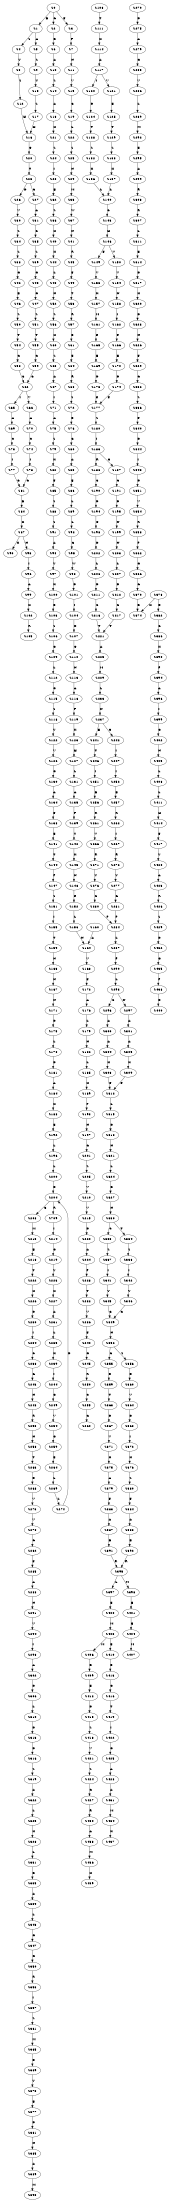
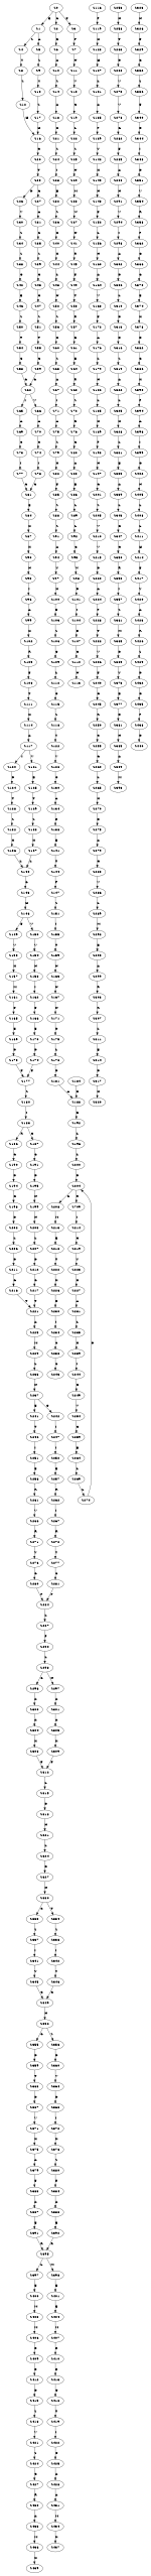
  strict digraph {
    S0
    S1
    S2
    S3
    S4
    S5
    S6
    S7
    S8
    S9
    S10
    S11
    S12
    S13
    S14
    S15
    S16
    S17
    S18
    S19
    S20
    S21
    S22
    S23
    S24
    S25
    S26
    S27
    S28
    S29
    S30
    S31
    S32
    S33
    S34
    S35
    S36
    S37
    S38
    S39
    S40
    S41
    S42
    S43
    S44
    S45
    S46
    S47
    S48
    S49
    S50
    S51
    S52
    S53
    S54
    S55
    S56
    S57
    S58
    S59
    S60
    S61
    S62
    S63
    S64
    S65
    S66
    S67
    S68
    S69
    S70
    S71
    S72
    S73
    S74
    S75
    S76
    S77
    S78
    S79
    S80
    S81
    S82
    S83
    S84
    S85
    S86
    S87
    S88
    S89
    S90
    S91
    S92
    S93
    S94
    S95
    S96
    S97
    S98
    S99
    S100
    S101
    S102
    S103
    S104
    S105
    S106
    S107
    S108
    S109
    S110
    S111
    S112
    S113
    S114
    S115
    S116
    S117
    S118
    S119
    S120
    S121
    S122
    S123
    S124
    S125
    S126
    S127
    S128
    S129
    S130
    S131
    S132
    S133
    S134
    S135
    S136
    S137
    S138
    S139
    S140
    S141
    S142
    S143
    S144
    S145
    S146
    S147
    S148
    S149
    S150
    S151
    S152
    S153
    S154
    S155
    S156
    S157
    S158
    S159
    S160
    S161
    S162
    S163
    S164
    S165
    S166
    S167
    S168
    S169
    S170
    S171
    S172
    S173
    S174
    S175
    S176
    S177
    S178
    S179
    S180
    S181
    S182
    S183
    S184
    S185
    S186
    S187
    S188
    S189
    S190
    S191
    S192
    S193
    S194
    S195
    S196
    S197
    S198
    S199
    S200
    S201
    S202
    S203
    S204
    S205
    S206
    S207
    S208
    n210 [label=S709]
    S210
    S211
    S212
    S213
    S214
    S215
    S216
    S217
    S218
    S219
    S220
    S221
    S222
    S223
    S224
    S225
    S226
    S227
    S228
    S229
    S230
    S231
    S232
    S233
    S234
    S235
    S236
    S237
    S238
    S239
    S240
    S241
    S242
    S243
    S244
    S245
    S246
    S247
-   S248
    S249
    S250
    S251
    S252
    S253
    S254
    S255
    S256
    S257
    S258
    S259
    S260
    S261
    S262
    S263
    S264
+   S265
    S266
    S267
    S268
    S269
    S270
    S271
    S272
    S273
    S274
    S275
    S276
    S277
    S278
    S279
    S280
    S281
    S282
    S283
    S284
    S285
    S286
    S287
    S288
    S289
    S290
    S291
    S292
    S293
    S294
    S295
    S296
    S297
    S298
    S299
    S300
    S301
    S302
    S303
    S304
    S305
    S306
    S307
    S308
    S309
    S310
    S311
    S312
    S313
    S314
    S315
    S316
    S317
    S318
    S319
    S320
    S321
    S322
    S323
    S324
    S325
    S326
    S327
    S328
    S329
    S330
    S331
    S332
    S333
    S334
    S335
    S336
    S337
    S338
    S339
    S340
    S341
    S342
    S343
    S344
    S345
    S346
    S347
    S348
    S349
    S350
    S351
    S352
    S353
    S354
    S355
    S356
    S357
    S358
    S359
    S360
    S361
    S362
    S363
    S364
    S365
    S366
    S367
    S368
    S369
    S370
    S371
    S372
    S373
    S374
    S375
    S376
    S377
    S378
    S379
    S380
    S381
    S382
    S383
    S384
    S385
    S386
    S387
    S388
    S389
    S390
    S391
    S392
    S393
    S394
    S395
    S396
    S397
    S398
    S399
    S400
    S401
    S402
    S403
    S404
    S405
    S406
    S407
    S408
    S409
    S410
    S411
    S412
    S413
    S414
    S415
    S416
    S417
    S418
    S419
    S420
    S421
    S422
    S423
    S424
    S425
    S426
    S427
    S428
    S429
    S430
    S431
    S432
    S433
    S434
    S435
    S436
    S437
    S438
    S439
    S440
    S0 -> S1 [label=E]
    S0 -> S2 [label=G]
    S0 -> S3 [label=F]
    S1 -> S4 [label=S]
    S1 -> S5 [label=A]
    S2 -> S6 [label=E]
    S3 -> S7 [label=P]
    S4 -> S8 [label=Y]
    S5 -> S9 [label=S]
    S6 -> S10 [label=A]
    S7 -> S11 [label=N]
    S8 -> S12 [label=S]
    S9 -> S13 [label=Y]
    S10 -> S14 [label=S]
    S11 -> S15 [label=V]
    S12 -> S16 [label=H]
    S13 -> S17 [label=S]
    S14 -> S18 [label=A]
    S15 -> S19 [label=G]
    S16 -> S20 [label=Q]
    S17 -> S16 [label=H]
    S18 -> S21 [label=K]
    S19 -> S22 [label=L]
    S20 -> S23 [label=T]
    S21 -> S24 [label=S]
    S22 -> S25 [label=S]
    S23 -> S26 [label=D]
    S23 -> S27 [label=G]
    S24 -> S28 [label=I]
    S25 -> S29 [label=N]
    S26 -> S30 [label=V]
    S27 -> S31 [label=A]
    S28 -> S32 [label=E]
    S29 -> S33 [label=M]
    S30 -> S34 [label=S]
    S31 -> S35 [label=C]
    S32 -> S36 [label=S]
    S33 -> S37 [label=W]
    S34 -> S38 [label=S]
    S35 -> S39 [label=S]
    S36 -> S40 [label=K]
    S37 -> S41 [label=N]
    S38 -> S42 [label=Q]
    S39 -> S43 [label=Q]
    S40 -> S44 [label=K]
    S41 -> S45 [label=R]
    S42 -> S46 [label=E]
    S43 -> S47 [label=Q]
    S44 -> S48 [label=L]
    S45 -> S49 [label=F]
    S46 -> S50 [label=S]
    S47 -> S51 [label=S]
    S48 -> S52 [label=N]
    S49 -> S53 [label=T]
    S50 -> S54 [label=T]
    S51 -> S55 [label=T]
    S52 -> S56 [label=S]
    S53 -> S57 [label=R]
    S54 -> S58 [label=G]
    S55 -> S59 [label=G]
    S56 -> S60 [label=K]
    S57 -> S61 [label=E]
    S58 -> S62 [label=G]
    S59 -> S62 [label=G]
    S60 -> S63 [label=S]
    S61 -> S64 [label=E]
    S62 -> S65 [label=I]
    S62 -> S66 [label=V]
    S63 -> S67 [label=A]
    S64 -> S68 [label=R]
    S65 -> S69 [label=A]
    S66 -> S70 [label=A]
    S67 -> S71 [label=I]
    S68 -> S72 [label=S]
    S69 -> S73 [label=C]
    S70 -> S74 [label=C]
    S71 -> S75 [label=A]
    S72 -> S76 [label=E]
    S73 -> S77 [label=I]
    S74 -> S78 [label=I]
    S75 -> S79 [label=S]
    S76 -> S80 [label=G]
    S77 -> S81 [label=G]
    S78 -> S81 [label=G]
    S79 -> S82 [label=K]
    S80 -> S83 [label=A]
    S81 -> S84 [label=E]
    S82 -> S85 [label=F]
    S83 -> S86 [label=E]
    S84 -> S87 [label=K]
    S85 -> S88 [label=S]
    S86 -> S89 [label=L]
    S87 -> S90 [label=K]
    S88 -> S91 [label=S]
    S89 -> S92 [label=L]
-   S87 -> S93 [label=N]
+   S90 -> S93 [label=N]
    S91 -> S94 [label=A]
    S92 -> S95 [label=G]
    S93 -> S96 [label=I]
    S94 -> S97 [label=Y]
    S95 -> S98 [label=W]
    S96 -> S99 [label=A]
    S97 -> S100 [label=K]
    S98 -> S101 [label=D]
    S99 -> S102 [label=K]
    S100 -> S103 [label=E]
    S101 -> S104 [label=I]
    S102 -> S105 [label=R]
    S103 -> S106 [label=S]
    S104 -> S107 [label=D]
+   S105 -> S108 [label=F]
    S106 -> S109 [label=Q]
    S107 -> S110 [label=Q]
    S108 -> S111 [label=T]
    S109 -> S112 [label=L]
    S110 -> S113 [label=N]
    S111 -> S114 [label=K]
    S112 -> S115 [label=Q]
-   S113 -> S116 [label=A]
    S114 -> S117 [label=A]
    S115 -> S118 [label=S]
    S116 -> S119 [label=P]
    S117 -> S120 [label=I]
    S117 -> S121 [label=V]
    S118 -> S122 [label=Y]
    S119 -> S123 [label=K]
    S120 -> S124 [label=D]
    S121 -> S125 [label=E]
    S122 -> S126 [label=V]
    S123 -> S127 [label=H]
    S124 -> S128 [label=T]
    S125 -> S129 [label=T]
    S126 -> S130 [label=Q]
    S127 -> S131 [label=L]
    S128 -> S132 [label=S]
    S129 -> S133 [label=S]
    S130 -> S134 [label=A]
    S131 -> S135 [label=A]
    S132 -> S136 [label=K]
    S133 -> S137 [label=K]
    S134 -> S138 [label=F]
    S135 -> S139 [label=P]
    S136 -> S140 [label=L]
    S137 -> S140 [label=L]
    S138 -> S141 [label=E]
    S139 -> S142 [label=Y]
    S140 -> S143 [label=G]
    S141 -> S144 [label=T]
    S142 -> S145 [label=K]
    S143 -> S146 [label=H]
    S144 -> S147 [label=P]
    S145 -> S148 [label=N]
    S146 -> S149 [label=F]
    S146 -> S150 [label=V]
    S147 -> S151 [label=S]
    S148 -> S152 [label=F]
    S149 -> S153 [label=V]
    S150 -> S154 [label=V]
    S151 -> S155 [label=I]
    S152 -> S156 [label=L]
    S153 -> S157 [label=K]
    S154 -> S158 [label=N]
    S155 -> S159 [label=T]
-   S156 -> S164 [label=N]
+   S156 -> S160 [label=N]
    S157 -> S161 [label=M]
    S158 -> S162 [label=I]
    S159 -> S163 [label=N]
    S160 -> S164 [label=A]
    S161 -> S165 [label=F]
    S162 -> S166 [label=F]
    S163 -> S167 [label=N]
    S164 -> S168 [label=V]
    S165 -> S169 [label=E]
    S166 -> S170 [label=E]
    S167 -> S171 [label=N]
    S168 -> S172 [label=F]
    S169 -> S173 [label=D]
    S170 -> S174 [label=D]
    S171 -> S175 [label=D]
    S172 -> S176 [label=A]
    S173 -> S177 [label=F]
    S174 -> S177 [label=F]
    S175 -> S178 [label=L]
    S176 -> S179 [label=L]
    S177 -> S180 [label=S]
    S178 -> S181 [label=D]
    S179 -> S182 [label=N]
    S180 -> S183 [label=I]
-   S181 -> S184 [label=A]
+   S181 -> S188 [label=A]
    S182 -> S185 [label=L]
    S183 -> S186 [label=R]
    S183 -> S187 [label=Q]
    S184 -> S188 [label=K]
    S185 -> S189 [label=K]
    S186 -> S190 [label=G]
    S187 -> S191 [label=G]
    S188 -> S192 [label=E]
    S189 -> S193 [label=P]
    S190 -> S194 [label=D]
    S191 -> S195 [label=D]
    S192 -> S196 [label=L]
    S193 -> S197 [label=N]
    S194 -> S198 [label=Q]
    S195 -> S199 [label=N]
    S196 -> S200 [label=L]
    S197 -> S201 [label=G]
    S198 -> S202 [label=D]
    S199 -> S203 [label=N]
    S200 -> S204 [label=D]
    S201 -> S205 [label=S]
    S202 -> S206 [label=L]
    S203 -> S207 [label=L]
    S204 -> S208 [label=G]
    S204 -> n210 [label=R]
    S205 -> S210 [label=V]
    S206 -> S211 [label=D]
    S207 -> S212 [label=D]
    S208 -> S213 [label=M]
    n210 -> S214 [label=I]
    S210 -> S215 [label=V]
    S211 -> S216 [label=G]
    S212 -> S217 [label=G]
    S213 -> S218 [label=E]
    S214 -> S219 [label=Q]
    S215 -> S220 [label=D]
    S216 -> S221 [label=T]
    S217 -> S221 [label=T]
    S218 -> S222 [label=T]
    S219 -> S223 [label=Y]
    S220 -> S224 [label=A]
    S221 -> S225 [label=A]
    S222 -> S226 [label=K]
    S223 -> S227 [label=K]
    S224 -> S228 [label=P]
    S225 -> S229 [label=M]
    S226 -> S230 [label=D]
    S227 -> S231 [label=A]
    S228 -> S232 [label=T]
    S229 -> S233 [label=L]
    S230 -> S234 [label=I]
    S231 -> S235 [label=L]
    S232 -> S236 [label=V]
    S233 -> S237 [label=N]
    S234 -> S238 [label=C]
    S235 -> S239 [label=K]
    S236 -> S240 [label=F]
    S237 -> S241 [label=E]
    S237 -> S242 [label=Q]
    S238 -> S243 [label=G]
    S239 -> S244 [label=I]
    S240 -> S245 [label=Q]
    S241 -> S246 [label=T]
    S242 -> S247 [label=I]
-   S243 -> S248 [label=N]
    S244 -> S249 [label=Q]
    S245 -> S250 [label=R]
    S246 -> S251 [label=I]
    S247 -> S252 [label=I]
-   S248 -> S253 [label=R]
    S249 -> S254 [label=V]
    S250 -> S255 [label=C]
    S251 -> S256 [label=E]
    S252 -> S257 [label=E]
    S253 -> S258 [label=N]
    S254 -> S259 [label=Q]
    S255 -> S260 [label=G]
    S256 -> S261 [label=R]
    S257 -> S262 [label=R]
    S258 -> S263 [label=T]
    S259 -> S264 [label=E]
+   S260 -> S265 [label=L]
    S261 -> S266 [label=V]
    S262 -> S267 [label=I]
    S263 -> S268 [label=D]
    S264 -> S269 [label=L]
+   S265 -> S270 [label=K]
    S266 -> S271 [label=R]
    S267 -> S272 [label=R]
    S268 -> S273 [label=V]
    S269 -> S274 [label=L]
    S270 -> S275 [label=D]
    S271 -> S276 [label=Y]
    S272 -> S277 [label=Y]
    S273 -> S278 [label=V]
    S274 -> S204 [label=D]
    S275 -> S279 [label=A]
    S276 -> S280 [label=G]
    S277 -> S281 [label=G]
    S278 -> S282 [label=G]
    S279 -> S283 [label=Q]
    S280 -> S284 [label=P]
    S281 -> S284 [label=P]
    S282 -> S285 [label=F]
    S283 -> S286 [label=V]
    S284 -> S287 [label=L]
    S285 -> S288 [label=A]
    S286 -> S289 [label=L]
    S287 -> S290 [label=P]
    S288 -> S291 [label=N]
    S289 -> S292 [label=M]
    S290 -> S293 [label=L]
    S291 -> S294 [label=V]
    S292 -> S295 [label=E]
    S293 -> S296 [label=C]
    S293 -> S297 [label=N]
    S294 -> S298 [label=I]
    S295 -> S299 [label=A]
    S296 -> S300 [label=A]
    S297 -> S301 [label=A]
    S298 -> S302 [label=A]
    S299 -> S303 [label=R]
    S300 -> S304 [label=A]
    S301 -> S305 [label=A]
    S302 -> S306 [label=D]
    S303 -> S307 [label=R]
    S304 -> S308 [label=K]
    S305 -> S309 [label=K]
    S306 -> S310 [label=L]
    S307 -> S311 [label=L]
    S308 -> S312 [label=F]
    S309 -> S312 [label=F]
    S310 -> S313 [label=D]
    S311 -> S314 [label=E]
    S312 -> S315 [label=L]
    S313 -> S316 [label=D]
    S314 -> S317 [label=D]
    S315 -> S318 [label=D]
    S316 -> S319 [label=S]
    S317 -> S320 [label=K]
    S318 -> S321 [label=N]
    S319 -> S322 [label=A]
-   S320 -> S323 [label=D]
    S321 -> S324 [label=L]
    S322 -> S325 [label=L]
    S323 -> S326 [label=N]
    S324 -> S327 [label=E]
    S325 -> S328 [label=K]
    S326 -> S329 [label=F]
    S327 -> S330 [label=N]
    S328 -> S331 [label=L]
    S329 -> S332 [label=G]
    S330 -> S333 [label=C]
    S330 -> S334 [label=T]
    S331 -> S335 [label=E]
    S332 -> S336 [label=S]
    S333 -> S337 [label=S]
    S334 -> S338 [label=S]
    S335 -> S339 [label=A]
    S336 -> S340 [label=F]
    S337 -> S341 [label=I]
    S338 -> S342 [label=I]
    S339 -> S343 [label=L]
    S340 -> S344 [label=D]
    S341 -> S345 [label=Y]
    S342 -> S346 [label=Y]
    S343 -> S347 [label=Q]
    S344 -> S348 [label=I]
    S345 -> S349 [label=G]
    S346 -> S349 [label=G]
    S347 -> S350 [label=Q]
    S348 -> S351 [label=D]
    S349 -> S352 [label=N]
    S350 -> S353 [label=R]
    S351 -> S354 [label=V]
    S352 -> S355 [label=G]
    S352 -> S356 [label=S]
    S353 -> S357 [label=I]
    S354 -> S358 [label=R]
    S355 -> S359 [label=D]
    S356 -> S360 [label=D]
    S357 -> S361 [label=S]
    S358 -> S362 [label=P]
    S359 -> S363 [label=T]
    S360 -> S364 [label=V]
    S361 -> S365 [label=M]
    S362 -> S366 [label=Q]
    S363 -> S367 [label=D]
    S364 -> S368 [label=D]
    S365 -> S369 [label=D]
    S366 -> S370 [label=G]
    S367 -> S371 [label=V]
    S368 -> S372 [label=I]
    S369 -> S373 [label=Y]
    S370 -> S374 [label=E]
    S371 -> S375 [label=K]
    S372 -> S376 [label=K]
    S373 -> S377 [label=E]
-   S378 -> S374 [label=K]
+   S374 -> S378 [label=K]
    S375 -> S379 [label=A]
    S376 -> S380 [label=S]
    S377 -> S381 [label=D]
    S378 -> S382 [label=D]
    S379 -> S383 [label=F]
    S380 -> S384 [label=F]
    S381 -> S385 [label=N]
    S382 -> S386 [label=G]
    S383 -> S387 [label=A]
    S384 -> S388 [label=A]
    S385 -> S389 [label=A]
    S386 -> S390 [label=K]
    S387 -> S391 [label=E]
    S388 -> S392 [label=E]
    S389 -> S393 [label=M]
    S390 -> S394 [label=P]
    S391 -> S395 [label=R]
    S392 -> S395 [label=R]
    S394 -> S396 [label=A]
    S395 -> S397 [label=L]
    S395 -> S398 [label=M]
    S396 -> S399 [label=I]
    S397 -> S400 [label=E]
    S398 -> S401 [label=E]
    S399 -> S402 [label=Q]
    S400 -> S403 [label=M]
    S401 -> S404 [label=E]
    S402 -> S405 [label=N]
    S403 -> S406 [label=M]
    S404 -> S407 [label=M]
    S405 -> S408 [label=L]
    S406 -> S409 [label=E]
-   S403 -> S410 [label=E]
+   S407 -> S410 [label=E]
    S408 -> S411 [label=L]
    S409 -> S412 [label=E]
    S410 -> S413 [label=E]
    S411 -> S414 [label=H]
    S412 -> S415 [label=D]
    S413 -> S416 [label=Q]
    S414 -> S417 [label=F]
    S415 -> S418 [label=S]
    S416 -> S419 [label=T]
    S417 -> S420 [label=Y]
    S418 -> S421 [label=V]
    S419 -> S422 [label=I]
    S420 -> S423 [label=A]
    S421 -> S424 [label=S]
    S422 -> S425 [label=Q]
    S423 -> S426 [label=R]
    S424 -> S427 [label=G]
    S425 -> S428 [label=A]
    S426 -> S429 [label=S]
    S427 -> S430 [label=R]
    S428 -> S431 [label=A]
    S429 -> S432 [label=D]
    S430 -> S433 [label=A]
    S431 -> S434 [label=M]
    S432 -> S435 [label=Q]
    S433 -> S436 [label=M]
    S434 -> S437 [label=K]
    S435 -> S438 [label=P]
    S436 -> S439 [label=K]
    S438 -> S440 [label=D]
  }
